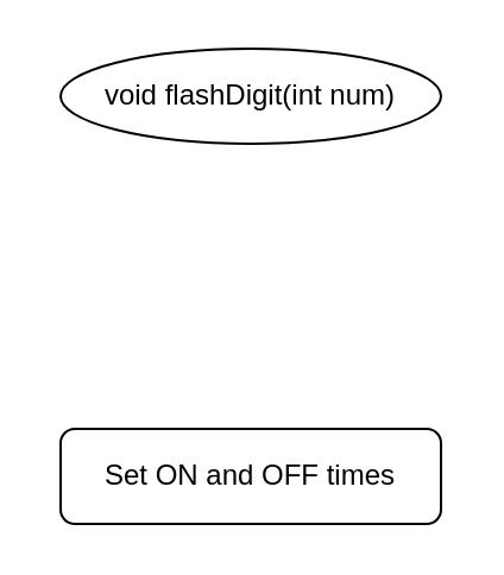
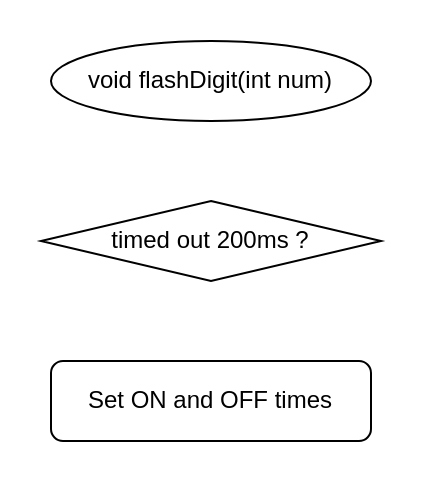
  <mxCell id="0" />
  <mxCell id="1" parent="0" />
  <mxCell id="2" value="void flashDigit(int num)" style="ellipse;whiteSpace=wrap;html=1;" parent="1" vertex="1"><mxGeometry x="25" y="20" width="160" height="40" as="geometry" /></mxCell>
  <mxCell id="3" value="Set ON and OFF times" style="rounded=1;whiteSpace=wrap;html=1;" vertex="1" parent="1"><mxGeometry x="25" y="180" width="160" height="40" as="geometry" /></mxCell>
+ <mxCell id="4" value="timed out 200ms ?" style="rhombus;whiteSpace=wrap;html=1;" vertex="1" parent="1"><mxGeometry x="20" y="100" width="170" height="40" as="geometry" /></mxCell>
